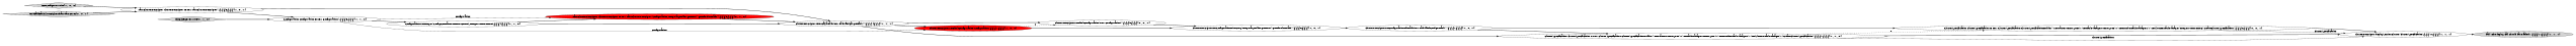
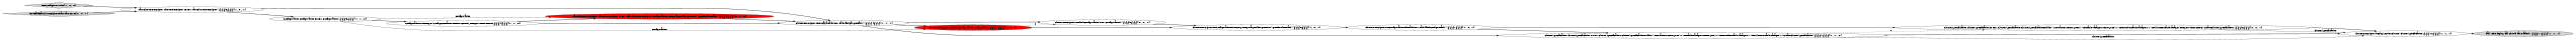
  digraph {
    rankdir=LR
    node [fillcolor=white shape=ellipse style=filled]
    edge [style=bold]
    n1 [label="clusterDescriptor.deploySessionCluster(clusterSpecification)@@@10@@@['1', '1', '1']"]
    n2 [fillcolor=lightgray label="fail(\"The deploy call should have failed.\")@@@11@@@['1', '1', '1']"]
    n3 [label="clusterDescriptor.setConfigurationDirectory(temporaryFolder.getRoot().getAbsolutePath())@@@6@@@['1', '0', '1']"]
    n4 [label="clusterDescriptor.setConfigurationFilePath(new Path(flinkConf.getPath()))@@@7@@@['1', '0', '1']"]
    n5 [label="clusterDescriptor.setFlinkConfiguration(new Configuration())@@@5@@@['0', '0', '1']"]
    n6 [fillcolor=lightgray label="testConfigOverwrite['1', '0', '0']" shape=diamond]
    n7 [label="YarnClusterDescriptor clusterDescriptor = new YarnClusterDescriptor()@@@3@@@['1', '0', '1']"]
    n8 [label="ClusterSpecification clusterSpecification = new ClusterSpecification.ClusterSpecificationBuilder().setMasterMemoryMB(-1).setTaskManagerMemoryMB(-1).setNumberTaskManagers(1).setSlotsPerTaskManager(Integer.MAX_VALUE).createClusterSpecification()@@@8@@@['0', '0', '1']"]
    n9 [label="clusterDescriptor.setLocalJarPath(new Path(flinkJar.getPath()))@@@4@@@['1', '1', '1']"]
    n10 [label="ClusterSpecification clusterSpecification = new ClusterSpecification.ClusterSpecificationBuilder().setMasterMemoryMB(-1).setTaskManagerMemoryMB(-1).setNumberTaskManagers(1).setSlotsPerTaskManager(1).createClusterSpecification()@@@7@@@['1', '1', '0']"]
    n11 [fillcolor=red label="clusterDescriptor.setFlinkConfiguration(configuration)@@@7@@@['1', '0', '0']"]
    n12 [fillcolor=red label="YarnClusterDescriptor clusterDescriptor = new YarnClusterDescriptor(configuration,temporaryFolder.getRoot().getAbsolutePath())@@@5@@@['0', '1', '0']"]
-   n13 [fillcolor=lightgray label="testConfigOverwrite['0', '1', '0']" shape=diamond]
    n14 [label="Configuration configuration = new Configuration()@@@3@@@['1', '1', '0']"]
    n15 [label="configuration.setInteger(ConfigConstants.YARN_VCORES,Integer.MAX_VALUE)@@@4@@@['1', '1', '0']"]
    n16 [fillcolor=lightgray label="testFailIfTaskSlotsHigherThanMaxVcores['0', '0', '1']" shape=diamond]
    n1 -> n2
    n3 -> n4
    n4 -> n8
    n4 -> n10
    n5 -> n3
    n6 -> n7
    n7 -> n9
    n7 -> n14
    n8 -> n1
    n8 -> n1 [label=clusterSpecification style=solid]
    n9 -> n5
    n9 -> n10
    n9 -> n11
    n10 -> n1
    n10 -> n1 [label=clusterSpecification style=solid]
    n10 -> n8 [label=0 style=dashed]
    n11 -> n3
    n11 -> n5 [label=0 style=dashed]
    n12 -> n9
-   n13 -> n14
    n14 -> n11 [label=configuration style=solid]
    n14 -> n12 [label=configuration style=solid]
    n14 -> n15
    n15 -> n9
    n15 -> n12
    n16 -> n7
  }
